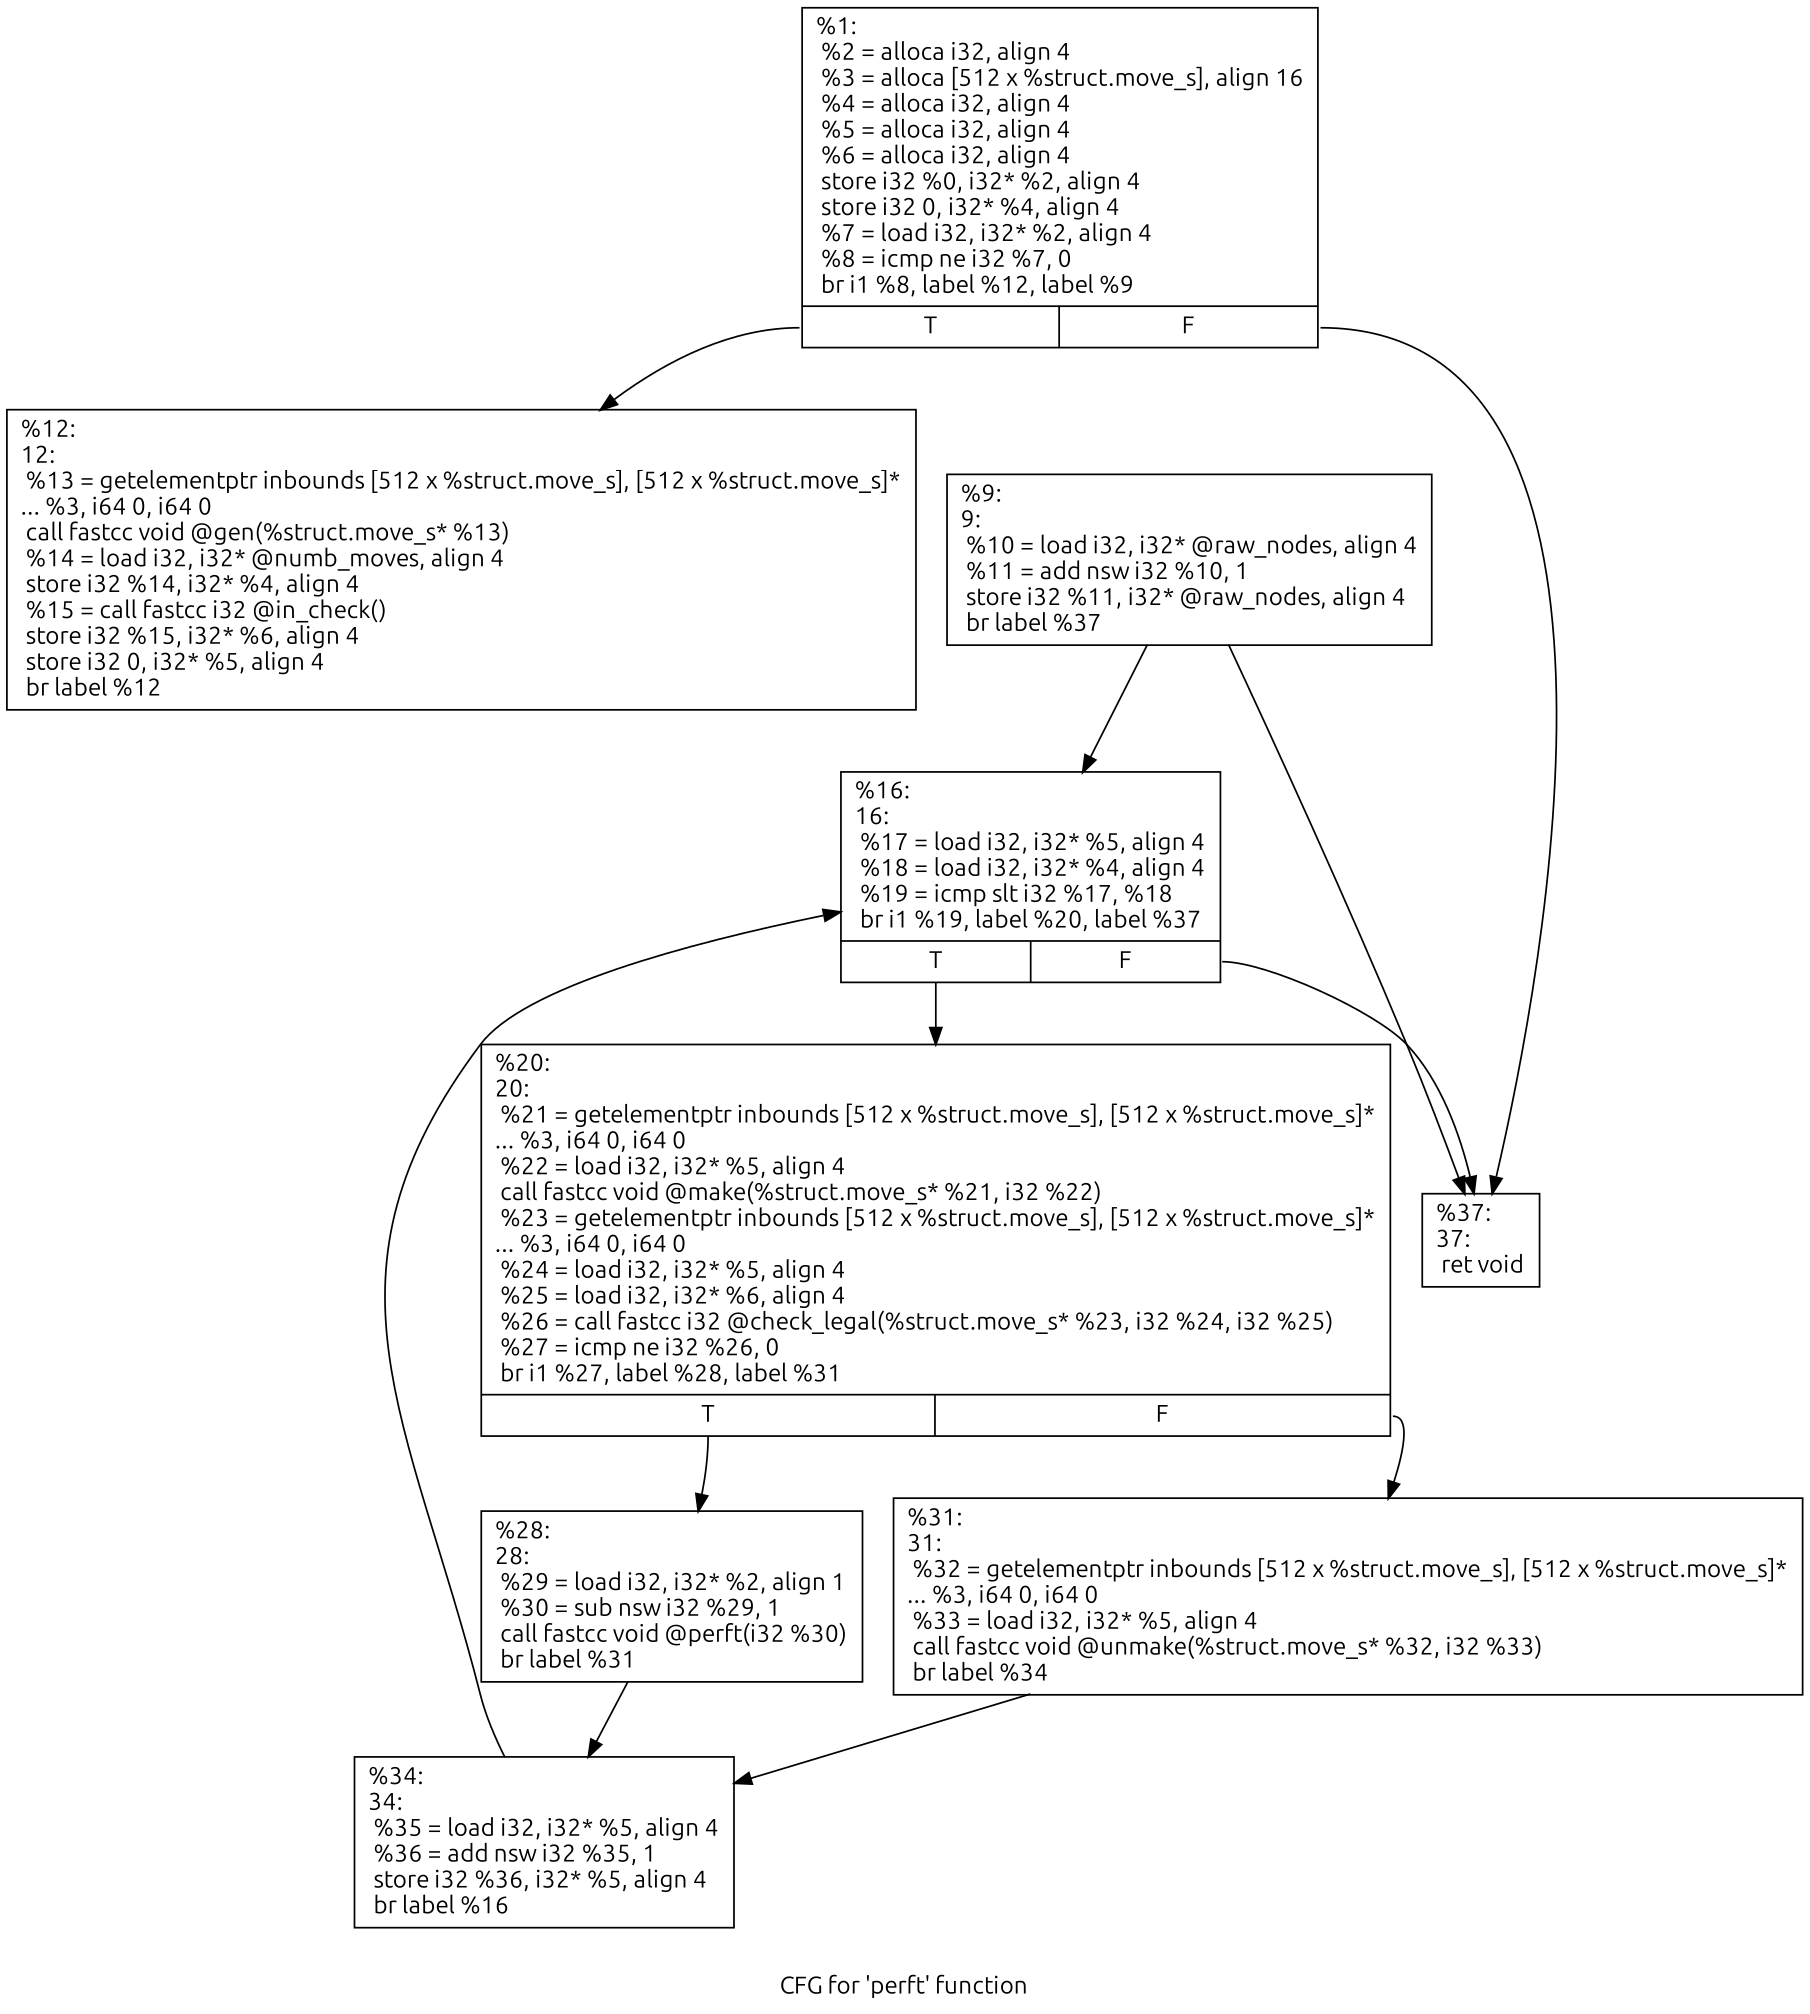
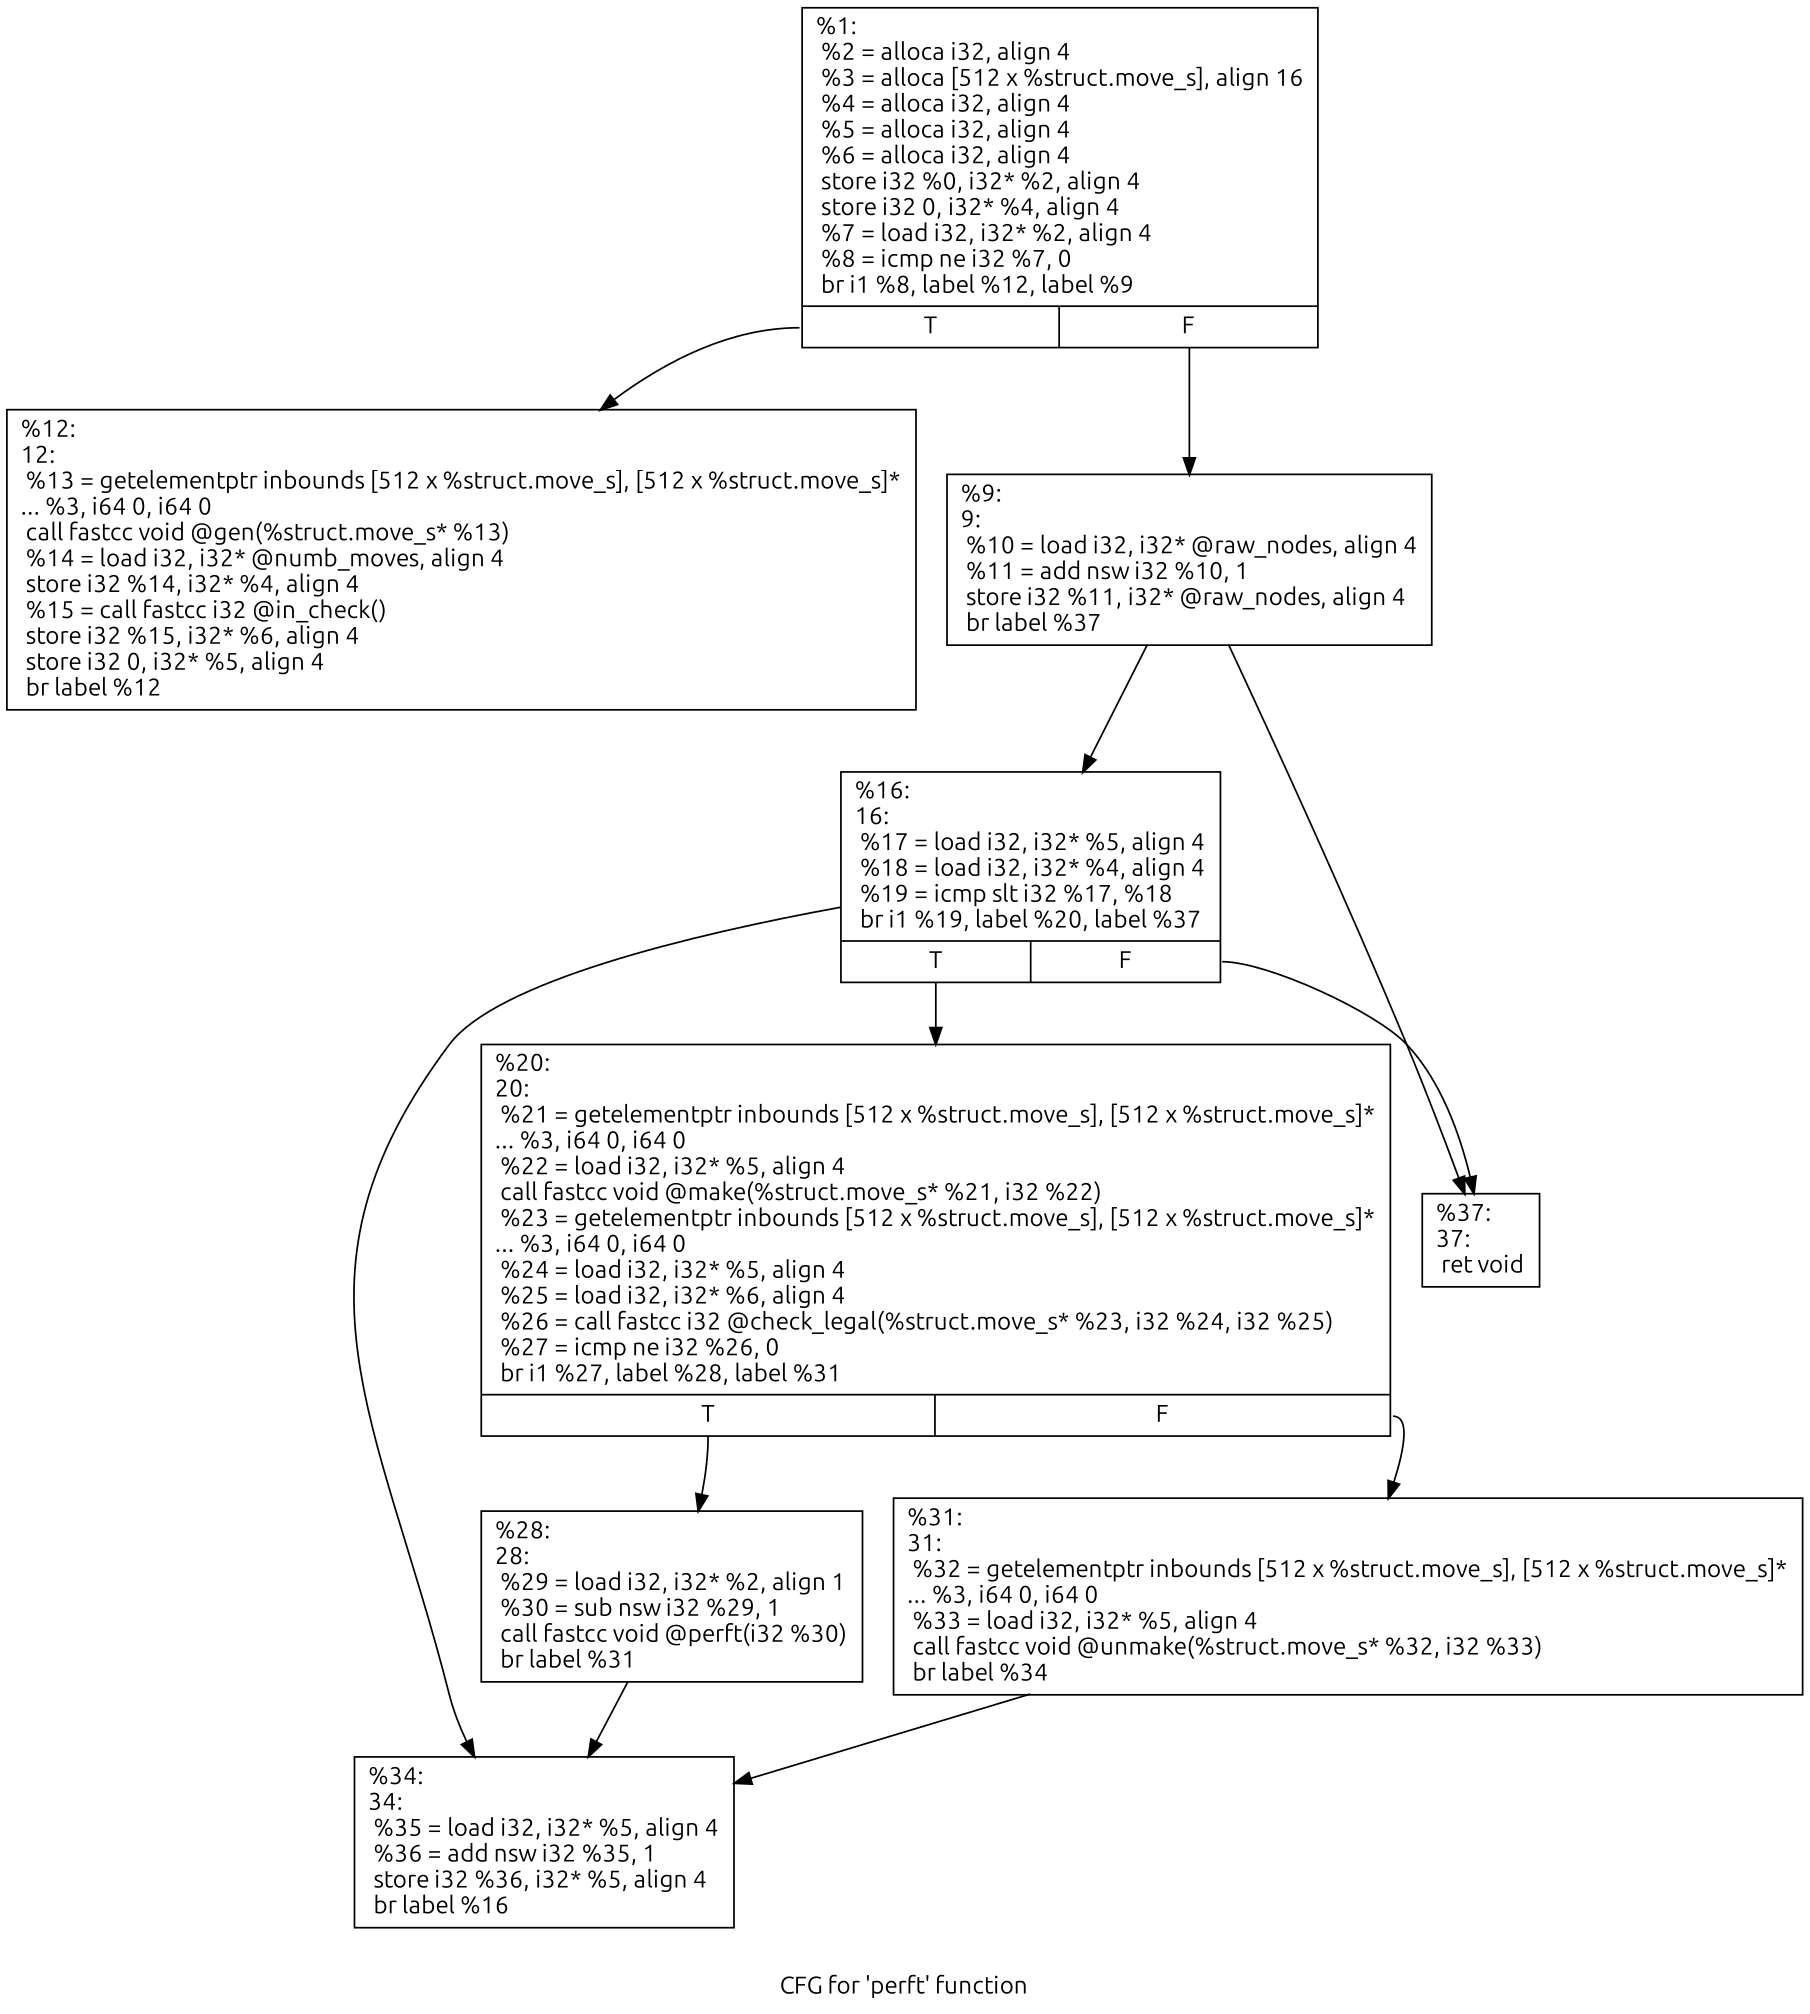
  digraph {
    fontname=Ubuntu
    label="CFG for 'perft' function"
    node [fontname=Ubuntu shape=record]
    edge [fontname=Ubuntu]
    n1 [label="{%1:\l  %2 = alloca i32, align 4\l  %3 = alloca [512 x %struct.move_s], align 16\l  %4 = alloca i32, align 4\l  %5 = alloca i32, align 4\l  %6 = alloca i32, align 4\l  store i32 %0, i32* %2, align 4\l  store i32 0, i32* %4, align 4\l  %7 = load i32, i32* %2, align 4\l  %8 = icmp ne i32 %7, 0\l  br i1 %8, label %12, label %9\l|{<s0>T|<s1>F}}"]
    n2 [label="{%12:\l12:                                               \l  %13 = getelementptr inbounds [512 x %struct.move_s], [512 x %struct.move_s]*\l... %3, i64 0, i64 0\l  call fastcc void @gen(%struct.move_s* %13)\l  %14 = load i32, i32* @numb_moves, align 4\l  store i32 %14, i32* %4, align 4\l  %15 = call fastcc i32 @in_check()\l  store i32 %15, i32* %6, align 4\l  store i32 0, i32* %5, align 4\l  br label %12\l}"]
    n3 [label="{%9:\l9:                                                \l  %10 = load i32, i32* @raw_nodes, align 4\l  %11 = add nsw i32 %10, 1\l  store i32 %11, i32* @raw_nodes, align 4\l  br label %37\l}"]
    n4 [label="{%16:\l16:                                               \l  %17 = load i32, i32* %5, align 4\l  %18 = load i32, i32* %4, align 4\l  %19 = icmp slt i32 %17, %18\l  br i1 %19, label %20, label %37\l|{<s0>T|<s1>F}}"]
    n5 [label="{%37:\l37:                                               \l  ret void\l}"]
    n6 [label="{%20:\l20:                                               \l  %21 = getelementptr inbounds [512 x %struct.move_s], [512 x %struct.move_s]*\l... %3, i64 0, i64 0\l  %22 = load i32, i32* %5, align 4\l  call fastcc void @make(%struct.move_s* %21, i32 %22)\l  %23 = getelementptr inbounds [512 x %struct.move_s], [512 x %struct.move_s]*\l... %3, i64 0, i64 0\l  %24 = load i32, i32* %5, align 4\l  %25 = load i32, i32* %6, align 4\l  %26 = call fastcc i32 @check_legal(%struct.move_s* %23, i32 %24, i32 %25)\l  %27 = icmp ne i32 %26, 0\l  br i1 %27, label %28, label %31\l|{<s0>T|<s1>F}}"]
    n7 [label="{%28:\l28:                                               \l  %29 = load i32, i32* %2, align 1\l  %30 = sub nsw i32 %29, 1\l  call fastcc void @perft(i32 %30)\l  br label %31\l}"]
    n8 [label="{%31:\l31:                                               \l  %32 = getelementptr inbounds [512 x %struct.move_s], [512 x %struct.move_s]*\l... %3, i64 0, i64 0\l  %33 = load i32, i32* %5, align 4\l  call fastcc void @unmake(%struct.move_s* %32, i32 %33)\l  br label %34\l}"]
    n9 [label="{%34:\l34:                                               \l  %35 = load i32, i32* %5, align 4\l  %36 = add nsw i32 %35, 1\l  store i32 %36, i32* %5, align 4\l  br label %16\l}"]
    n1 -> n2 [tailport=s0]
-   n1 -> n5 [tailport=s1]
+   n1 -> n3 [tailport=s1]
    n3 -> n4
    n3 -> n5
    n4 -> n5 [tailport=s1]
    n4 -> n6 [tailport=s0]
    n6 -> n7 [tailport=s0]
    n6 -> n8 [tailport=s1]
    n7 -> n9
    n8 -> n9
-   n9 -> n4
+   n4 -> n9
  }
